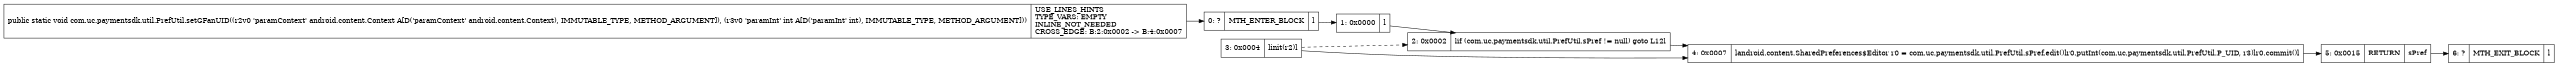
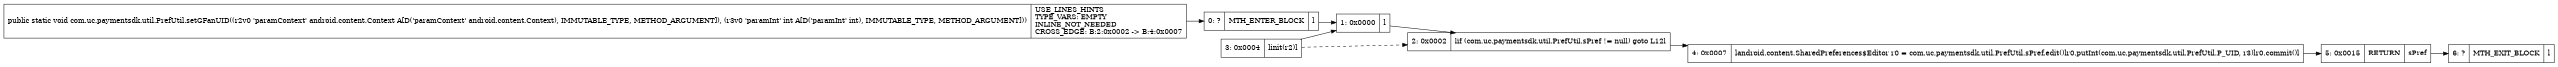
  digraph {
    rankdir=LR
    node [shape=record]
    n1 [label="{0\:\ ?|MTH_ENTER_BLOCK\l|l}"]
    n2 [label="{1\:\ 0x0000|l}"]
    n3 [label="{2\:\ 0x0002|lif (com.uc.paymentsdk.util.PrefUtil.sPref != null) goto L12l}"]
    n4 [label="{4\:\ 0x0007|landroid.content.SharedPreferences$Editor r0 = com.uc.paymentsdk.util.PrefUtil.sPref.edit()lr0.putInt(com.uc.paymentsdk.util.PrefUtil.P_UID, r3)lr0.commit()l}"]
    n5 [label="{3\:\ 0x0004|linit(r2)l}"]
    n6 [label="{5\:\ 0x0015|RETURN\l|sPref}"]
    n7 [label="{6\:\ ?|MTH_EXIT_BLOCK\l|l}"]
    n8 [label="{public static void com.uc.paymentsdk.util.PrefUtil.setGFanUID((r2v0 'paramContext' android.content.Context A[D('paramContext' android.content.Context), IMMUTABLE_TYPE, METHOD_ARGUMENT]), (r3v0 'paramInt' int A[D('paramInt' int), IMMUTABLE_TYPE, METHOD_ARGUMENT]))  | USE_LINES_HINTS\lTYPE_VARS: EMPTY\lINLINE_NOT_NEEDED\lCROSS_EDGE: B:2:0x0002 \-\> B:4:0x0007\l}"]
    n1 -> n2
    n2 -> n3
    n3 -> n4
    n4 -> n6
    n5 -> n3 [style=dashed]
-   n5 -> n4
+   n5 -> n2
    n6 -> n7
    n8 -> n1
  }
